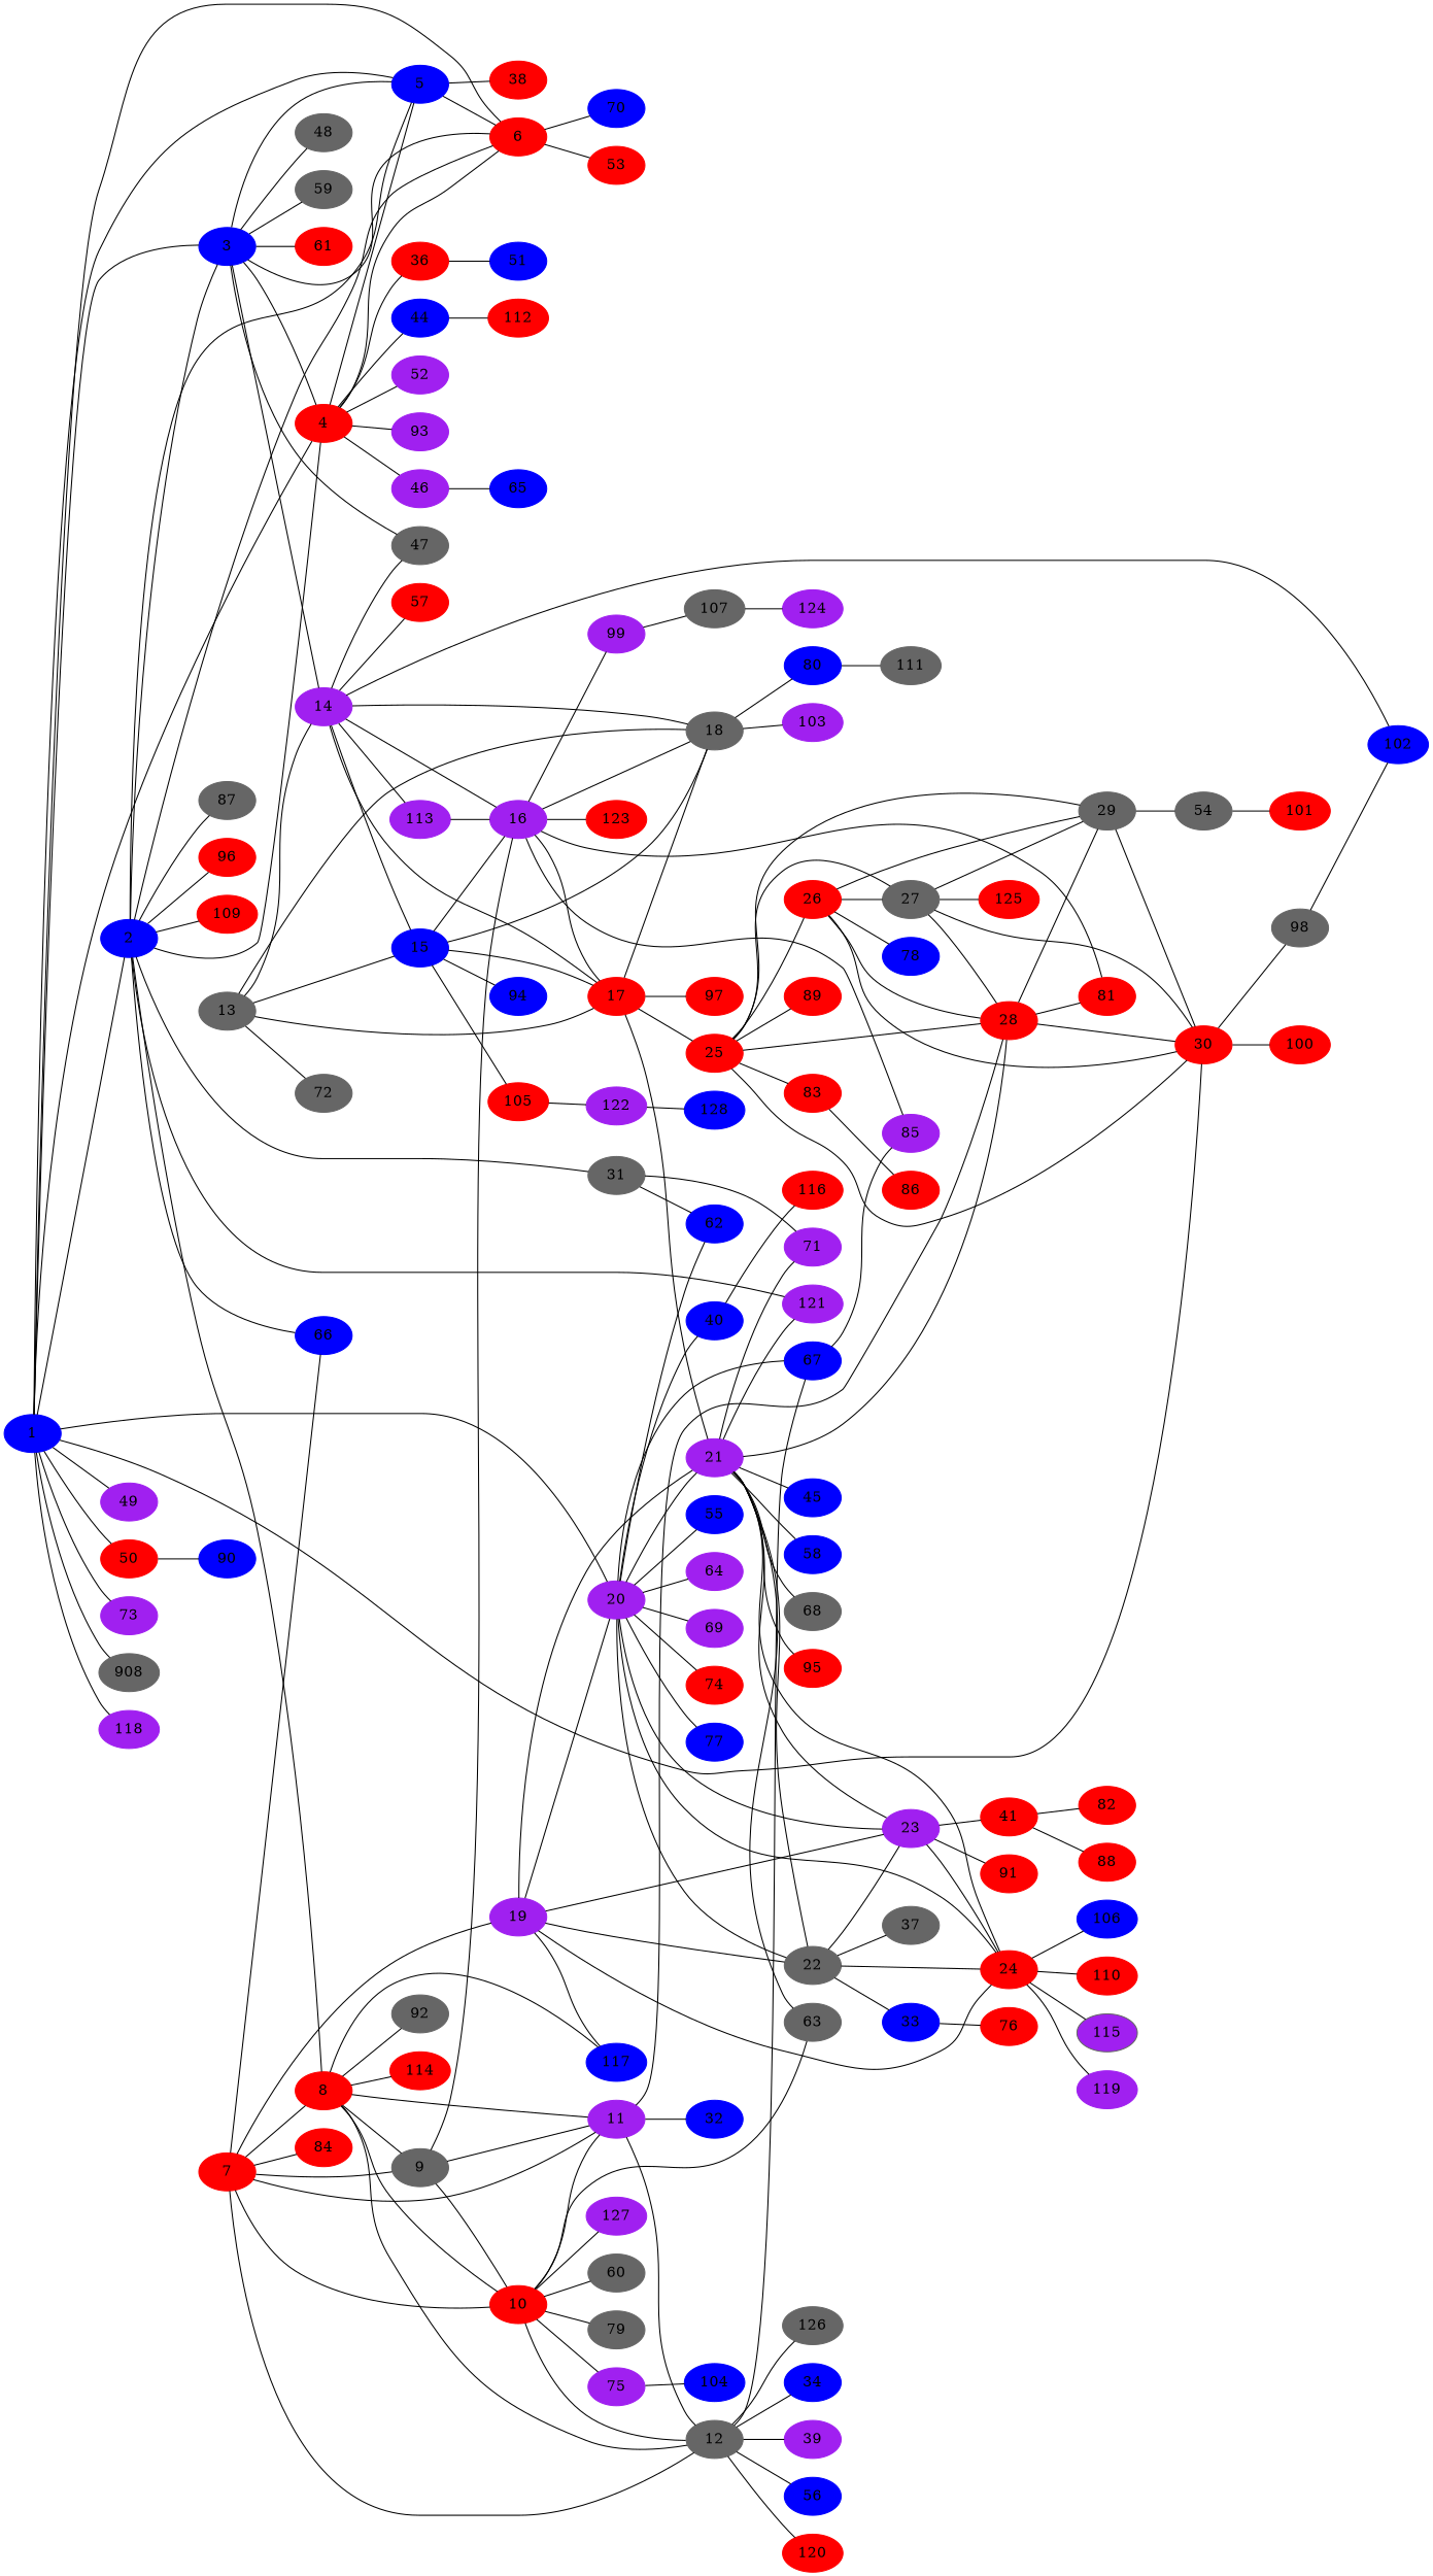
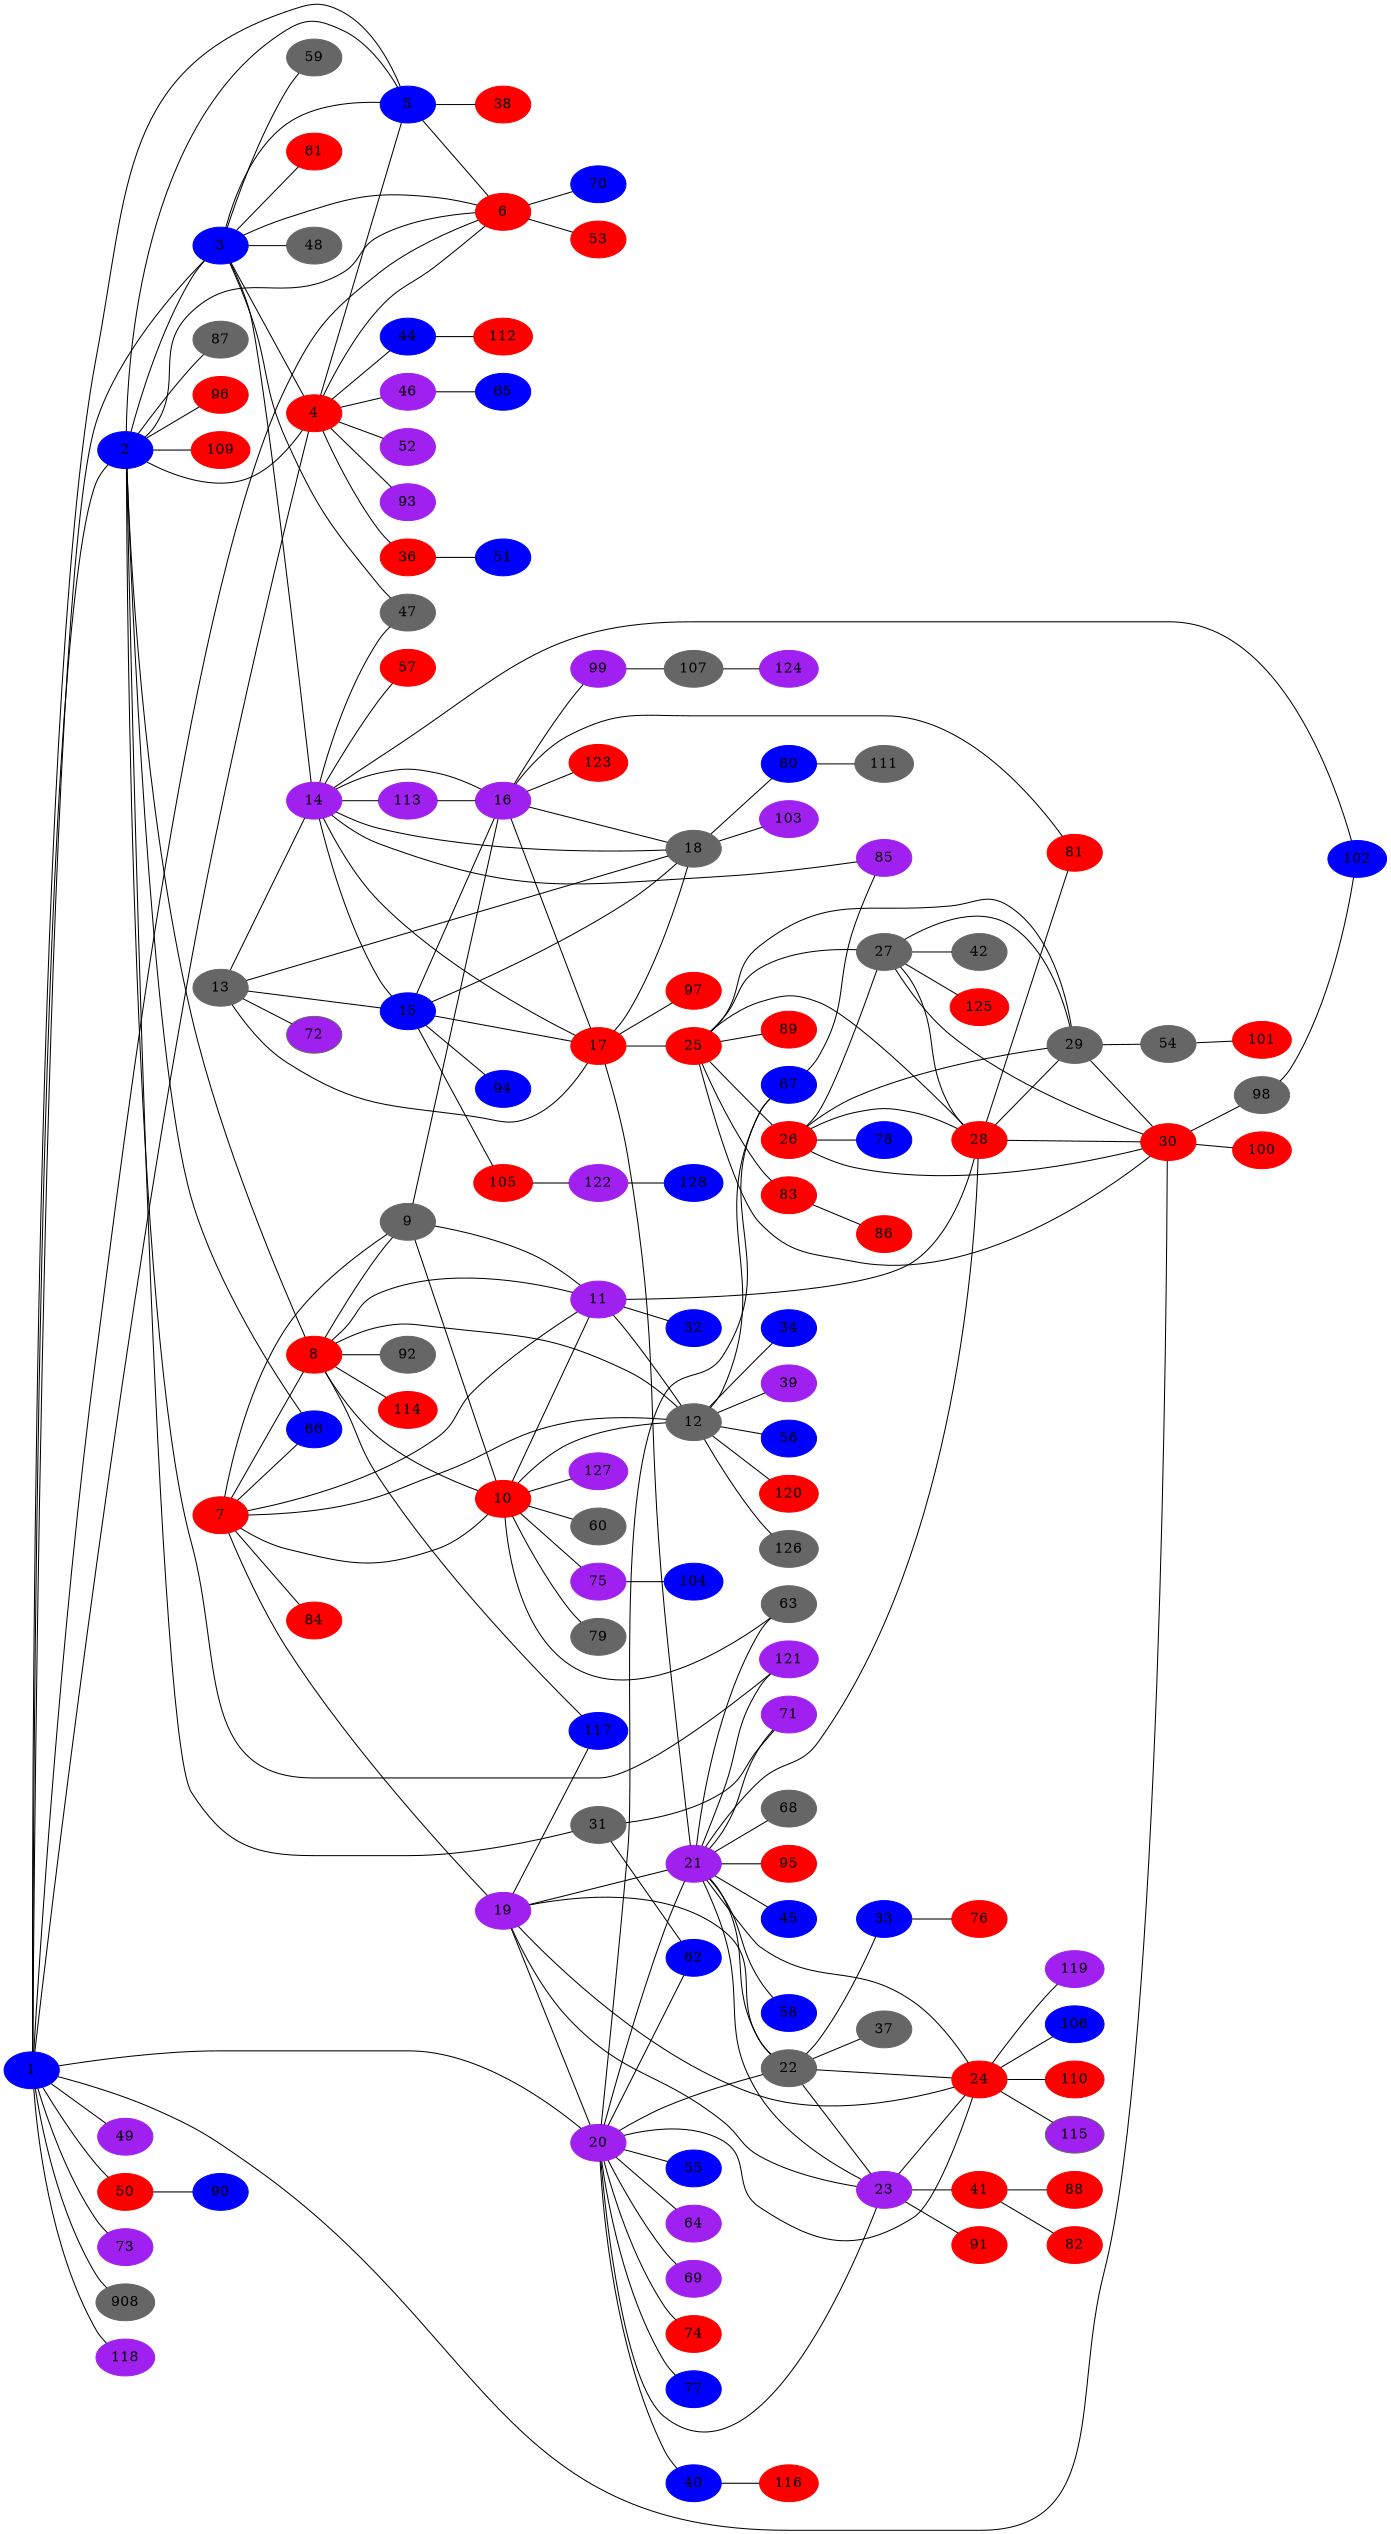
  graph {
    rankdir=LR
    node [color=red style=filled]
    1 [color=blue]
    2 [color=blue]
    3 [color=blue]
    4
    5 [color=blue]
    6
    20 [color=purple]
    30
    49 [color=purple]
    50
    73 [color=purple]
    n12 [color=gray40 label=908]
    118 [color=purple]
    8
    31 [color=gray40]
    66 [color=blue]
    87 [color=gray40]
    96
    109
    121 [color=purple]
    14 [color=purple]
    47 [color=gray40]
    48 [color=gray40]
    59 [color=gray40]
    61
    36
    44 [color=blue]
    46 [color=purple]
    52 [color=purple]
    93 [color=purple]
    38
    53
    70 [color=blue]
    67 [color=blue]
    21 [color=purple]
    22 [color=gray40]
    23 [color=purple]
    24
    40 [color=blue]
    55 [color=blue]
    62 [color=blue]
    64 [color=purple]
    69 [color=purple]
    74
    77 [color=blue]
    98 [color=gray40]
    100
    90 [color=blue]
    9 [color=gray40]
    10
    11 [color=purple]
    12 [color=gray40]
    92 [color=gray40]
    114
    117 [color=blue]
    71 [color=purple]
    16 [color=purple]
    15 [color=blue]
    17
    18 [color=gray40]
    57
    102 [color=blue]
    113 [color=purple]
    51 [color=blue]
    112
    65 [color=blue]
    7
    19 [color=purple]
    84
    60 [color=gray40]
    63 [color=gray40]
    75 [color=purple]
    79 [color=gray40]
    127 [color=purple]
    28
    32 [color=blue]
    34 [color=blue]
    39 [color=purple]
    56 [color=blue]
    120
    126 [color=gray40]
    81
    85 [color=purple]
    99 [color=purple]
    123
    104 [color=blue]
    29 [color=gray40]
    13 [color=gray40]
-   72 [color=gray40]
+   72 [color=gray40 fillcolor=purple]
    94 [color=blue]
    105
    25
    97
    80 [color=blue]
    103 [color=purple]
    122 [color=purple]
    107 [color=gray40]
    45 [color=blue]
    58 [color=blue]
    68 [color=gray40]
    95
    26
    27 [color=gray40]
    83
    89
    111 [color=gray40]
    33 [color=blue]
    37 [color=gray40]
    41
    91
    106 [color=blue]
    110
    115 [color=gray40 fillcolor=purple]
    119 [color=purple]
    116
    76
    82
    88
    78 [color=blue]
+   42 [color=gray40]
    125
    54 [color=gray40]
    86
    101
    124 [color=purple]
    128 [color=blue]
    1 -- 2
    1 -- 3
    1 -- 4
    1 -- 5
    1 -- 6
    1 -- 20
    1 -- 30
    1 -- 49
    1 -- 50
    1 -- 73
    1 -- n12
    1 -- 118
    2 -- 3
    2 -- 4
    2 -- 5
    2 -- 6
    2 -- 8
    2 -- 31
    2 -- 66
    2 -- 87
    2 -- 96
    2 -- 109
    2 -- 121
    3 -- 4
    3 -- 5
    3 -- 6
    3 -- 14
    3 -- 47
    3 -- 48
    3 -- 59
    3 -- 61
    4 -- 5
    4 -- 6
    4 -- 36
    4 -- 44
    4 -- 46
    4 -- 52
    4 -- 93
    5 -- 6
    5 -- 38
    6 -- 53
    6 -- 70
    20 -- 67
    20 -- 21
    20 -- 22
    20 -- 23
    20 -- 24
    20 -- 40
    20 -- 55
    20 -- 62
    20 -- 64
    20 -- 69
    20 -- 74
    20 -- 77
    30 -- 98
    30 -- 100
    50 -- 90
    8 -- 9
    8 -- 10
    8 -- 11
    8 -- 12
    8 -- 92
    8 -- 114
    8 -- 117
    31 -- 62
    31 -- 71
    14 -- 47
    14 -- 16
    14 -- 15
    14 -- 17
    14 -- 18
    14 -- 57
    14 -- 102
    14 -- 113
    36 -- 51
    44 -- 112
    46 -- 65
    67 -- 85
    21 -- 121
    21 -- 22
    21 -- 23
    21 -- 24
    21 -- 71
    21 -- 63
    21 -- 28
    21 -- 45
    21 -- 58
    21 -- 68
    21 -- 95
    22 -- 23
    22 -- 24
    22 -- 33
    22 -- 37
    23 -- 24
    23 -- 41
    23 -- 91
    24 -- 106
    24 -- 110
    24 -- 115
    24 -- 119
    40 -- 116
    98 -- 102
    9 -- 10
    9 -- 11
    9 -- 16
    10 -- 11
    10 -- 12
    10 -- 60
    10 -- 63
    10 -- 75
    10 -- 79
    10 -- 127
    11 -- 12
    11 -- 28
    11 -- 32
    12 -- 67
    12 -- 34
    12 -- 39
    12 -- 56
    12 -- 120
    12 -- 126
    16 -- 17
    16 -- 18
    16 -- 81
-   16 -- 85
+   14 -- 85
    16 -- 99
    16 -- 123
    15 -- 16
    15 -- 17
    15 -- 18
    15 -- 94
    15 -- 105
    17 -- 21
    17 -- 18
    17 -- 25
    17 -- 97
    18 -- 80
    18 -- 103
    113 -- 16
    7 -- 8
    7 -- 66
    7 -- 9
    7 -- 10
    7 -- 11
    7 -- 12
    7 -- 19
    7 -- 84
    19 -- 20
    19 -- 21
    19 -- 22
    19 -- 23
    19 -- 24
    19 -- 117
    75 -- 104
    28 -- 30
    28 -- 81
    28 -- 29
    99 -- 107
    29 -- 30
    29 -- 54
    13 -- 14
    13 -- 15
    13 -- 17
    13 -- 18
    13 -- 72
    105 -- 122
    25 -- 30
    25 -- 28
    25 -- 29
    25 -- 26
    25 -- 27
    25 -- 83
    25 -- 89
    80 -- 111
    122 -- 128
    107 -- 124
    26 -- 30
    26 -- 28
    26 -- 29
    26 -- 27
    26 -- 78
    27 -- 30
    27 -- 28
    27 -- 29
+   27 -- 42
    27 -- 125
    83 -- 86
    33 -- 76
    41 -- 82
    41 -- 88
    54 -- 101
  }
